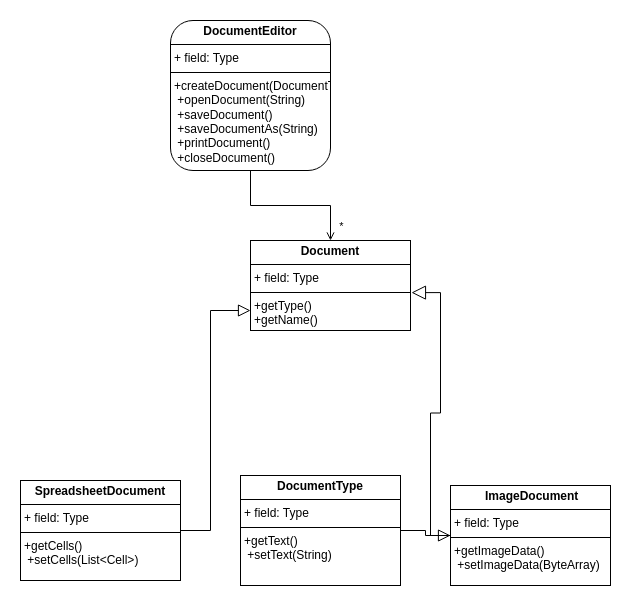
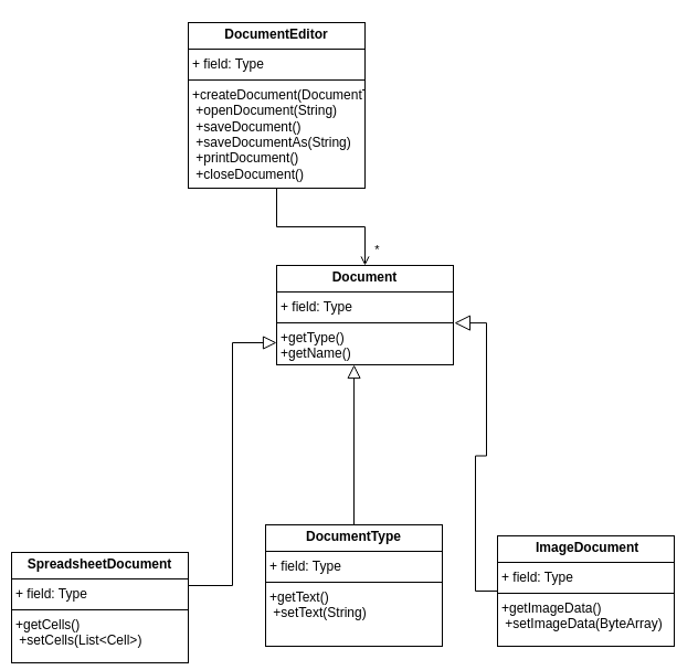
  <mxCell id="0" />
  <mxCell id="1" parent="0" />
  <mxCell id="2" value="&lt;p style=&quot;margin:0px;margin-top:4px;text-align:center;&quot;&gt;&lt;b&gt;DocumentType&lt;/b&gt;&lt;br&gt;&lt;/p&gt;&lt;hr size=&quot;1&quot; style=&quot;border-style:solid;&quot;&gt;&lt;p style=&quot;margin:0px;margin-left:4px;&quot;&gt;+ field: Type&lt;/p&gt;&lt;hr size=&quot;1&quot; style=&quot;border-style:solid;&quot;&gt;&lt;p style=&quot;margin:0px;margin-left:4px;&quot;&gt;+getText()&lt;/p&gt;&lt;p style=&quot;margin:0px;margin-left:4px;&quot;&gt;&amp;nbsp;+setText(String)&lt;/p&gt;" style="verticalAlign=top;align=left;overflow=fill;html=1;whiteSpace=wrap;" vertex="1" parent="1"><mxGeometry x="240" y="475" width="160" height="110" as="geometry" /></mxCell>
  <mxCell id="3" value="&lt;p style=&quot;margin:0px;margin-top:4px;text-align:center;&quot;&gt;&lt;b&gt;&amp;nbsp;ImageDocument&lt;/b&gt;&lt;br&gt;&lt;/p&gt;&lt;hr size=&quot;1&quot; style=&quot;border-style:solid;&quot;&gt;&lt;p style=&quot;margin:0px;margin-left:4px;&quot;&gt;+ field: Type&lt;/p&gt;&lt;hr size=&quot;1&quot; style=&quot;border-style:solid;&quot;&gt;&lt;p style=&quot;margin:0px;margin-left:4px;&quot;&gt;+getImageData()&lt;/p&gt;&lt;p style=&quot;margin:0px;margin-left:4px;&quot;&gt;&amp;nbsp;+setImageData(ByteArray)&lt;/p&gt;" style="verticalAlign=top;align=left;overflow=fill;html=1;whiteSpace=wrap;" vertex="1" parent="1"><mxGeometry x="450" y="485" width="160" height="100" as="geometry" /></mxCell>
  <mxCell id="4" value="&lt;p style=&quot;margin:0px;margin-top:4px;text-align:center;&quot;&gt;&lt;b&gt;Document&lt;/b&gt;&lt;/p&gt;&lt;hr size=&quot;1&quot; style=&quot;border-style:solid;&quot;&gt;&lt;p style=&quot;margin:0px;margin-left:4px;&quot;&gt;+ field: Type&lt;/p&gt;&lt;hr size=&quot;1&quot; style=&quot;border-style:solid;&quot;&gt;&lt;p style=&quot;margin:0px;margin-left:4px;&quot;&gt;+getType()&lt;/p&gt;&lt;p style=&quot;margin:0px;margin-left:4px;&quot;&gt;+getName()&lt;/p&gt;&lt;p style=&quot;margin:0px;margin-left:4px;&quot;&gt;+getContent()&lt;/p&gt;&lt;p style=&quot;margin:0px;margin-left:4px;&quot;&gt;&amp;nbsp;+setContent(String)&lt;/p&gt;&lt;div&gt;&lt;br&gt;&lt;/div&gt;" style="verticalAlign=top;align=left;overflow=fill;html=1;whiteSpace=wrap;" vertex="1" parent="1"><mxGeometry x="250" y="240" width="160" height="90" as="geometry" /></mxCell>
  <mxCell id="5" style="edgeStyle=orthogonalEdgeStyle;rounded=0;orthogonalLoop=1;jettySize=auto;html=1;entryX=0.5;entryY=0;entryDx=0;entryDy=0;endArrow=open;endFill=0;" edge="1" parent="1" source="7" target="4"><mxGeometry relative="1" as="geometry" /></mxCell>
  <mxCell id="6" value="*" style="edgeLabel;html=1;align=center;verticalAlign=middle;resizable=0;points=[];" vertex="1" connectable="0" parent="5"><mxGeometry x="0.8" y="2" relative="1" as="geometry"><mxPoint x="8" as="offset" /></mxGeometry></mxCell>
- <mxCell id="7" value="&lt;p style=&quot;margin:0px;margin-top:4px;text-align:center;&quot;&gt;&lt;b&gt;DocumentEditor&lt;/b&gt;&lt;br&gt;&lt;/p&gt;&lt;hr size=&quot;1&quot; style=&quot;border-style:solid;&quot;&gt;&lt;p style=&quot;margin:0px;margin-left:4px;&quot;&gt;+ field: Type&lt;/p&gt;&lt;hr size=&quot;1&quot; style=&quot;border-style:solid;&quot;&gt;&lt;p style=&quot;margin:0px;margin-left:4px;&quot;&gt;+createDocument(DocumentType)&lt;/p&gt;&lt;p style=&quot;margin:0px;margin-left:4px;&quot;&gt;&amp;nbsp;+openDocument(String)&lt;/p&gt;&lt;p style=&quot;margin:0px;margin-left:4px;&quot;&gt;&amp;nbsp;+saveDocument()&lt;/p&gt;&lt;p style=&quot;margin:0px;margin-left:4px;&quot;&gt;&amp;nbsp;+saveDocumentAs(String)&lt;/p&gt;&lt;p style=&quot;margin:0px;margin-left:4px;&quot;&gt;&amp;nbsp;+printDocument()&lt;/p&gt;&lt;p style=&quot;margin:0px;margin-left:4px;&quot;&gt;&amp;nbsp;+closeDocument()&lt;/p&gt;&lt;div&gt;&lt;br&gt;&lt;/div&gt;" style="verticalAlign=top;align=left;overflow=fill;html=1;whiteSpace=wrap;rounded=1;" vertex="1" parent="1"><mxGeometry x="170" y="20" width="160" height="150" as="geometry" /></mxCell>
+ <mxCell id="7" value="&lt;p style=&quot;margin:0px;margin-top:4px;text-align:center;&quot;&gt;&lt;b&gt;DocumentEditor&lt;/b&gt;&lt;br&gt;&lt;/p&gt;&lt;hr size=&quot;1&quot; style=&quot;border-style:solid;&quot;&gt;&lt;p style=&quot;margin:0px;margin-left:4px;&quot;&gt;+ field: Type&lt;/p&gt;&lt;hr size=&quot;1&quot; style=&quot;border-style:solid;&quot;&gt;&lt;p style=&quot;margin:0px;margin-left:4px;&quot;&gt;+createDocument(DocumentType)&lt;/p&gt;&lt;p style=&quot;margin:0px;margin-left:4px;&quot;&gt;&amp;nbsp;+openDocument(String)&lt;/p&gt;&lt;p style=&quot;margin:0px;margin-left:4px;&quot;&gt;&amp;nbsp;+saveDocument()&lt;/p&gt;&lt;p style=&quot;margin:0px;margin-left:4px;&quot;&gt;&amp;nbsp;+saveDocumentAs(String)&lt;/p&gt;&lt;p style=&quot;margin:0px;margin-left:4px;&quot;&gt;&amp;nbsp;+printDocument()&lt;/p&gt;&lt;p style=&quot;margin:0px;margin-left:4px;&quot;&gt;&amp;nbsp;+closeDocument()&lt;/p&gt;&lt;div&gt;&lt;br&gt;&lt;/div&gt;" style="verticalAlign=top;align=left;overflow=fill;html=1;whiteSpace=wrap;" vertex="1" parent="1"><mxGeometry x="170" y="20" width="160" height="150" as="geometry" /></mxCell>
  <mxCell id="8" style="edgeStyle=orthogonalEdgeStyle;rounded=0;orthogonalLoop=1;jettySize=auto;html=1;endArrow=block;endFill=0;endSize=10;" edge="1" parent="1" source="9" target="4"><mxGeometry relative="1" as="geometry"><Array as="points"><mxPoint x="210" y="530" /><mxPoint x="210" y="310" /></Array></mxGeometry></mxCell>
- <mxCell id="9" value="&lt;p style=&quot;margin:0px;margin-top:4px;text-align:center;&quot;&gt;&lt;b&gt;SpreadsheetDocument&lt;/b&gt;&lt;br&gt;&lt;/p&gt;&lt;hr size=&quot;1&quot; style=&quot;border-style:solid;&quot;&gt;&lt;p style=&quot;margin:0px;margin-left:4px;&quot;&gt;+ field: Type&lt;/p&gt;&lt;hr size=&quot;1&quot; style=&quot;border-style:solid;&quot;&gt;&lt;p style=&quot;margin:0px;margin-left:4px;&quot;&gt;+getCells()&lt;/p&gt;&lt;p style=&quot;margin:0px;margin-left:4px;&quot;&gt;&amp;nbsp;+setCells(List&amp;lt;Cell&amp;gt;)&lt;/p&gt;" style="verticalAlign=top;align=left;overflow=fill;html=1;whiteSpace=wrap;" vertex="1" parent="1"><mxGeometry x="20" y="480" width="160" height="100" as="geometry" /></mxCell>
- <mxCell id="10" style="edgeStyle=orthogonalEdgeStyle;rounded=0;orthogonalLoop=1;jettySize=auto;html=1;endArrow=block;endFill=0;endSize=10;" edge="1" parent="1" source="2" target="3"><mxGeometry relative="1" as="geometry" /></mxCell>
+ <mxCell id="9" value="&lt;p style=&quot;margin:0px;margin-top:4px;text-align:center;&quot;&gt;&lt;b&gt;SpreadsheetDocument&lt;/b&gt;&lt;br&gt;&lt;/p&gt;&lt;hr size=&quot;1&quot; style=&quot;border-style:solid;&quot;&gt;&lt;p style=&quot;margin:0px;margin-left:4px;&quot;&gt;+ field: Type&lt;/p&gt;&lt;hr size=&quot;1&quot; style=&quot;border-style:solid;&quot;&gt;&lt;p style=&quot;margin:0px;margin-left:4px;&quot;&gt;+getCells()&lt;/p&gt;&lt;p style=&quot;margin:0px;margin-left:4px;&quot;&gt;&amp;nbsp;+setCells(List&amp;lt;Cell&amp;gt;)&lt;/p&gt;" style="verticalAlign=top;align=left;overflow=fill;html=1;whiteSpace=wrap;" vertex="1" parent="1"><mxGeometry x="10" y="500" width="160" height="100" as="geometry" /></mxCell>
+ <mxCell id="10" style="edgeStyle=orthogonalEdgeStyle;rounded=0;orthogonalLoop=1;jettySize=auto;html=1;entryX=0.438;entryY=1;entryDx=0;entryDy=0;entryPerimeter=0;endArrow=block;endFill=0;endSize=10;" edge="1" parent="1" source="2" target="4"><mxGeometry relative="1" as="geometry" /></mxCell>
  <mxCell id="11" style="edgeStyle=orthogonalEdgeStyle;rounded=0;orthogonalLoop=1;jettySize=auto;html=1;entryX=1.006;entryY=0.579;entryDx=0;entryDy=0;entryPerimeter=0;endArrow=block;endFill=0;endSize=12;" edge="1" parent="1" source="3" target="4"><mxGeometry relative="1" as="geometry" /></mxCell>
